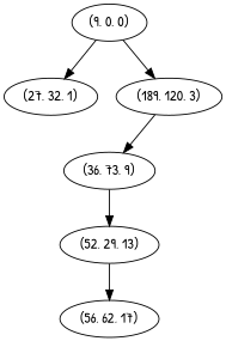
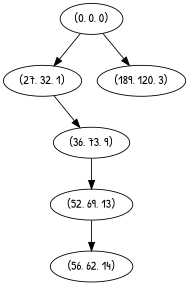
  digraph {
    fontname="Patrick Hand"
    node [fontname="Patrick Hand"]
    edge [fontname="Patrick Hand"]
    n1 [label="(27, 32, 1)"]
-   "(0, 0, 0)" [label="(9, 0, 0)"]
+   "(0, 0, 0)"
    n3 [label="(189, 120, 3)"]
    "(36, 73, 9)"
-   "(52, 69, 13)" [label="(52, 29, 13)"]
-   "(56, 62, 17)"
-   n3 -> "(36, 73, 9)"
+   "(52, 69, 13)"
+   "(56, 62, 17)" [label="(56, 62, 14)"]
+   n1 -> "(36, 73, 9)"
    "(0, 0, 0)" -> n1
    "(0, 0, 0)" -> n3
    "(36, 73, 9)" -> "(52, 69, 13)"
    "(52, 69, 13)" -> "(56, 62, 17)"
  }
